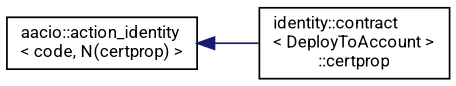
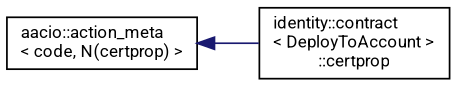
  digraph {
    rankdir=LR
    fontname=Roboto
    node [color=black fillcolor=white fontname=Roboto fontsize=10 shape=record style=filled]
-   n1 [height=0.2 label="aacio::action_identity\l\< code, N(certprop) \>" width=0.4]
+   n1 [height=0.2 label="aacio::action_meta\l\< code, N(certprop) \>" width=0.4]
    n2 [height=0.2 label="identity::contract\l\< DeployToAccount \>\l::certprop" width=0.4]
    n1 -> n2 [color=midnightblue dir=back fontname=Roboto fontsize=10 labelfontname=Helvetica labelfontsize=10 style=solid]
  }
